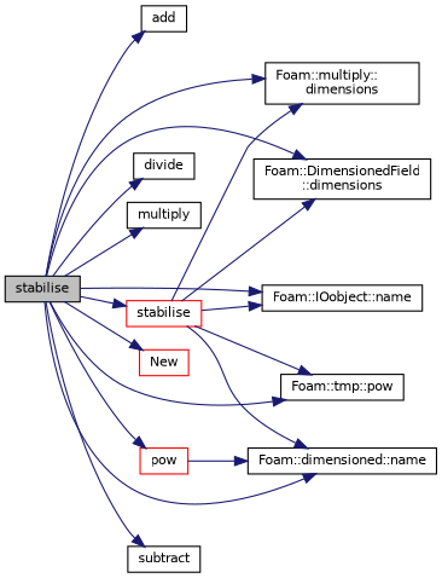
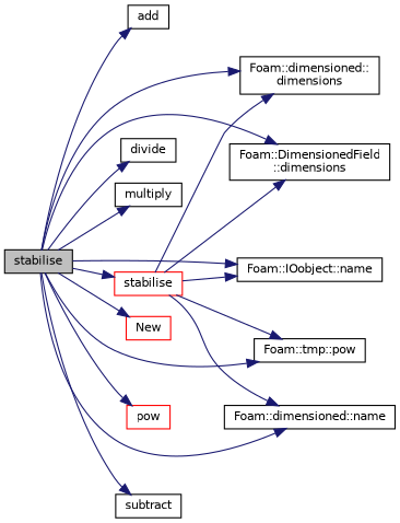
  digraph {
    rankdir=LR
    node [color=black fontname=Helvetica fontsize=10 shape=record]
    edge [color=midnightblue fontname=Helvetica fontsize=10 labelfontname=Helvetica labelfontsize=10 style=solid]
    n1 [fillcolor=grey75 fontcolor=black height=0.2 label=stabilise style=filled width=0.4]
    n2 [height=0.2 label=add width=0.4]
-   n3 [height=0.2 label="Foam::multiply::\ldimensions" width=0.4]
+   n3 [height=0.2 label="Foam::dimensioned::\ldimensions" width=0.4]
    n4 [height=0.2 label="Foam::DimensionedField\l::dimensions" width=0.4]
    n5 [height=0.2 label=divide width=0.4]
    n6 [height=0.2 label=multiply width=0.4]
    n7 [height=0.2 label="Foam::dimensioned::name" width=0.4]
    n8 [height=0.2 label="Foam::IOobject::name" width=0.4]
    n9 [color=red height=0.2 label=New width=0.4]
    n10 [color=red height=0.2 label=pow width=0.4]
    n11 [height=0.2 label="Foam::tmp::pow" width=0.4]
    n12 [color=red height=0.2 label=stabilise width=0.4]
    n13 [height=0.2 label=subtract width=0.4]
    n1 -> n2
    n1 -> n3
    n1 -> n4
    n1 -> n5
    n1 -> n6
    n1 -> n7
    n1 -> n8
    n1 -> n9
    n1 -> n10
    n1 -> n11
    n1 -> n12
    n1 -> n13
-   n10 -> n7
    n12 -> n3
    n12 -> n4
    n12 -> n7
    n12 -> n8
    n12 -> n11
  }
